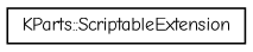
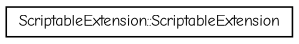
  digraph {
    rankdir=LR
    fontname="Comic Neue"
-   n1 [color=black fillcolor=white fontname="Comic Neue" fontsize=10 height=0.2 label="KParts::ScriptableExtension" shape=record style=filled width=0.4]
+   n1 [color=black fillcolor=white fontname="Comic Neue" fontsize=10 height=0.2 label="ScriptableExtension::ScriptableExtension" shape=record style=filled width=0.4]
  }
